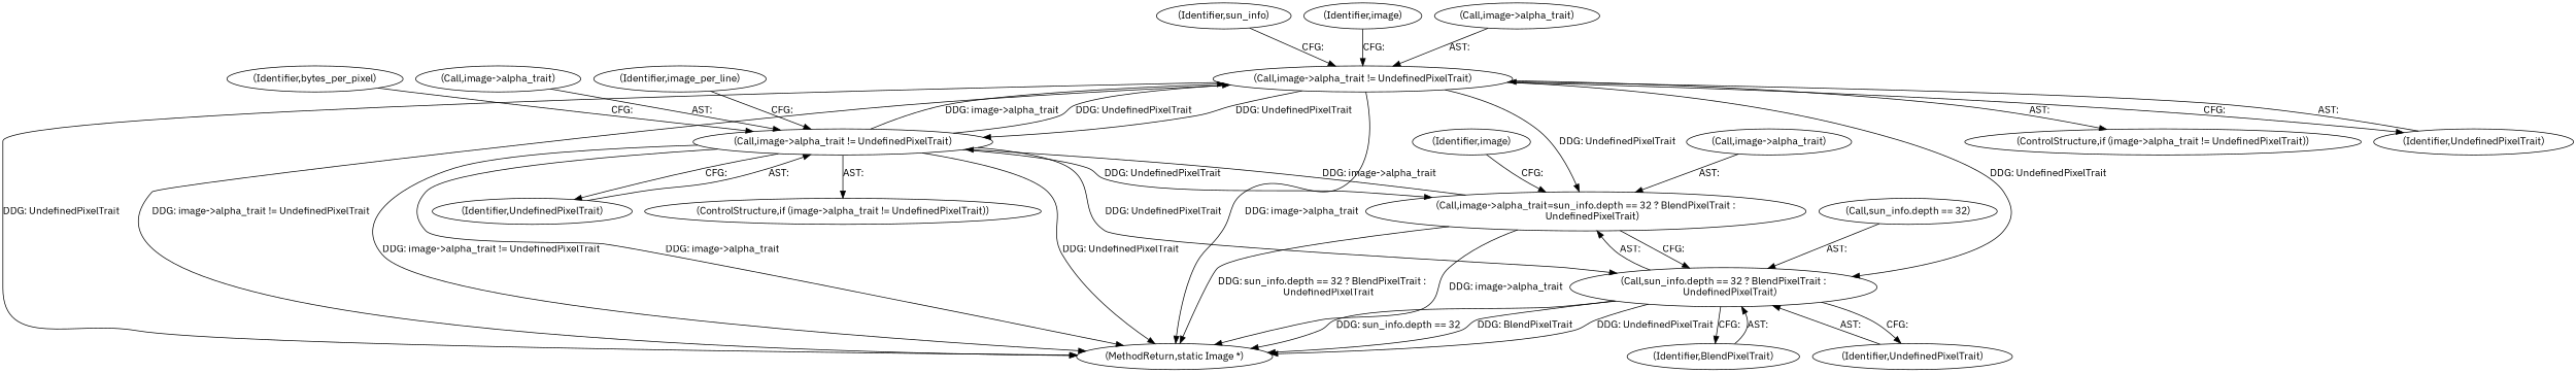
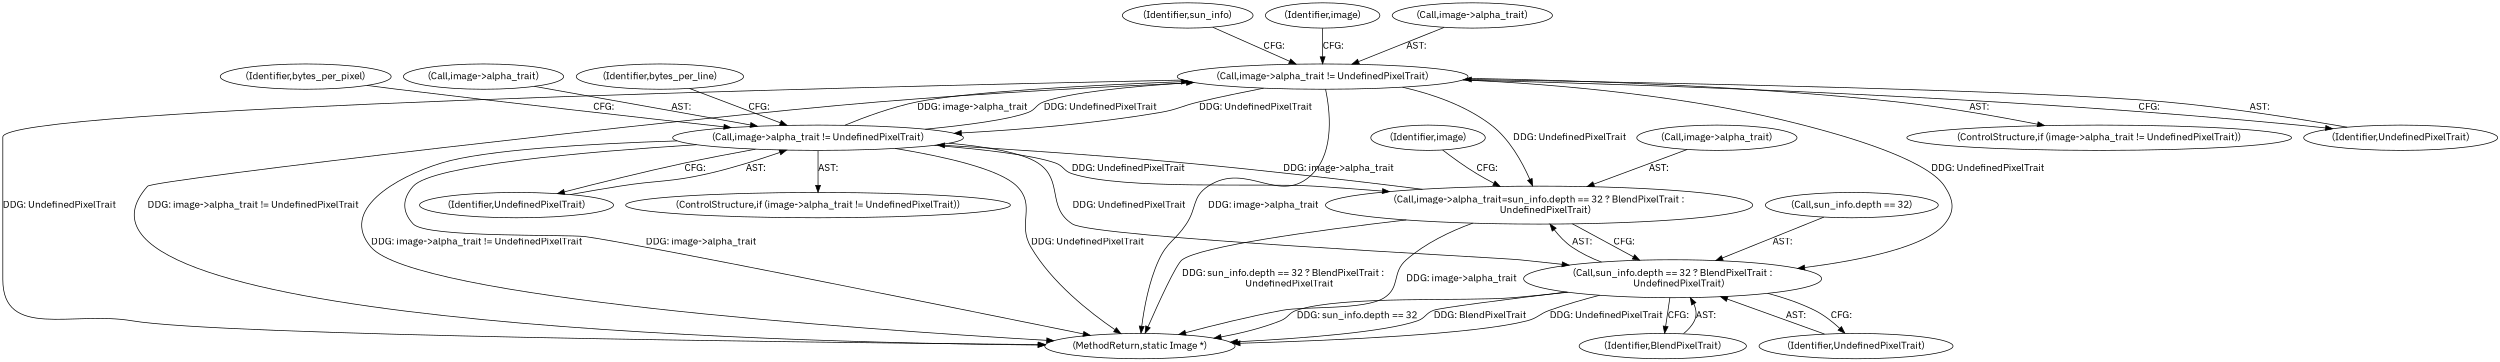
  digraph {
    fontname="IBM Plex Sans"
    node [fontname="IBM Plex Sans"]
    edge [fontname="IBM Plex Sans"]
    n1 [label="(Call,image->alpha_trait != UndefinedPixelTrait)"]
    n2 [label="(Call,image->alpha_trait != UndefinedPixelTrait)"]
    n3 [label="(Call,image->alpha_trait=sun_info.depth == 32 ? BlendPixelTrait :\n      UndefinedPixelTrait)"]
    n4 [label="(Call,sun_info.depth == 32 ? BlendPixelTrait :\n      UndefinedPixelTrait)"]
    n5 [label="(MethodReturn,static Image *)"]
    n6 [label="(ControlStructure,if (image->alpha_trait != UndefinedPixelTrait))"]
    n7 [label="(Identifier,UndefinedPixelTrait)"]
    n8 [label="(Identifier,UndefinedPixelTrait)"]
    n9 [label="(ControlStructure,if (image->alpha_trait != UndefinedPixelTrait))"]
    n10 [label="(Identifier,UndefinedPixelTrait)"]
    n11 [label="(Identifier,BlendPixelTrait)"]
    n12 [label="(Call,image->alpha_trait)"]
    n13 [label="(Identifier,sun_info)"]
    n14 [label="(Identifier,bytes_per_pixel)"]
    n15 [label="(Identifier,image)"]
    n16 [label="(Call,sun_info.depth == 32)"]
    n17 [label="(Identifier,image)"]
    n18 [label="(Call,image->alpha_trait)"]
    n19 [label="(Call,image->alpha_trait)"]
-   n20 [label="(Identifier,image_per_line)"]
+   n20 [label="(Identifier,bytes_per_line)"]
    n1 -> n2 [label="DDG: UndefinedPixelTrait"]
    n1 -> n3 [label="DDG: UndefinedPixelTrait"]
    n1 -> n4 [label="DDG: UndefinedPixelTrait"]
    n1 -> n5 [label="DDG: UndefinedPixelTrait"]
    n1 -> n5 [label="DDG: image->alpha_trait != UndefinedPixelTrait"]
    n1 -> n5 [label="DDG: image->alpha_trait"]
    n1 -> n6 [label="AST: "]
    n1 -> n7 [label="CFG: "]
    n2 -> n1 [label="DDG: image->alpha_trait"]
    n2 -> n1 [label="DDG: UndefinedPixelTrait"]
    n2 -> n3 [label="DDG: UndefinedPixelTrait"]
    n2 -> n4 [label="DDG: UndefinedPixelTrait"]
    n2 -> n5 [label="DDG: image->alpha_trait"]
    n2 -> n5 [label="DDG: UndefinedPixelTrait"]
    n2 -> n5 [label="DDG: image->alpha_trait != UndefinedPixelTrait"]
    n2 -> n8 [label="CFG: "]
    n2 -> n9 [label="AST: "]
    n3 -> n2 [label="DDG: image->alpha_trait"]
    n3 -> n4 [label="CFG: "]
    n3 -> n5 [label="DDG: sun_info.depth == 32 ? BlendPixelTrait :\n      UndefinedPixelTrait"]
    n3 -> n5 [label="DDG: image->alpha_trait"]
    n4 -> n3 [label="AST: "]
    n4 -> n5 [label="DDG: sun_info.depth == 32"]
    n4 -> n5 [label="DDG: BlendPixelTrait"]
    n4 -> n5 [label="DDG: UndefinedPixelTrait"]
    n4 -> n10 [label="CFG: "]
    n4 -> n11 [label="CFG: "]
    n7 -> n1 [label="AST: "]
    n8 -> n2 [label="AST: "]
    n10 -> n4 [label="AST: "]
    n11 -> n4 [label="AST: "]
    n12 -> n3 [label="AST: "]
    n13 -> n1 [label="CFG: "]
    n14 -> n2 [label="CFG: "]
    n15 -> n1 [label="CFG: "]
    n16 -> n4 [label="AST: "]
    n17 -> n3 [label="CFG: "]
    n18 -> n1 [label="AST: "]
    n19 -> n2 [label="AST: "]
    n20 -> n2 [label="CFG: "]
  }
